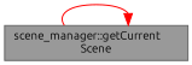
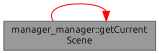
  digraph {
    rankdir=LR
    fontname=Ubuntu
-   n1 [color=gray40 fillcolor=grey60 fontcolor=black fontname=Ubuntu fontsize=10 height=0.2 label="scene_manager::getCurrent\lScene" shape=box style=filled width=0.4]
+   n1 [color=gray40 fillcolor=grey60 fontcolor=black fontname=Ubuntu fontsize=10 height=0.2 label="manager_manager::getCurrent\lScene" shape=box style=filled width=0.4]
    n1 -> n1 [color=red fontname=Ubuntu fontsize=10 labelfontname=Helvetica labelfontsize=10 style=solid]
  }
